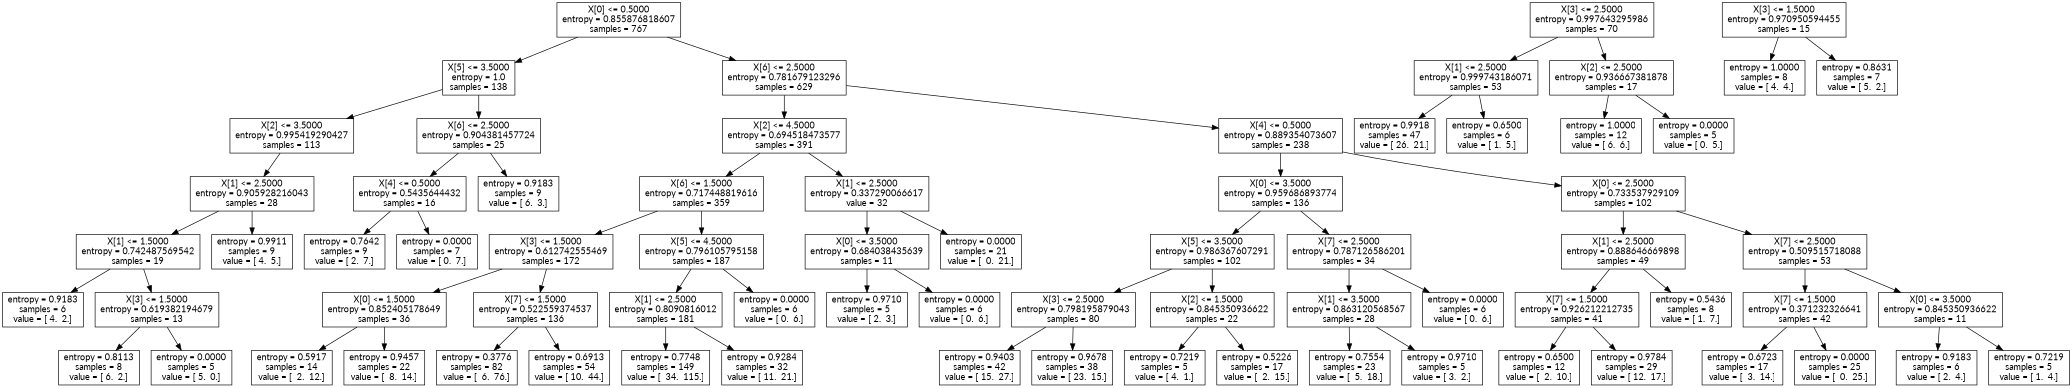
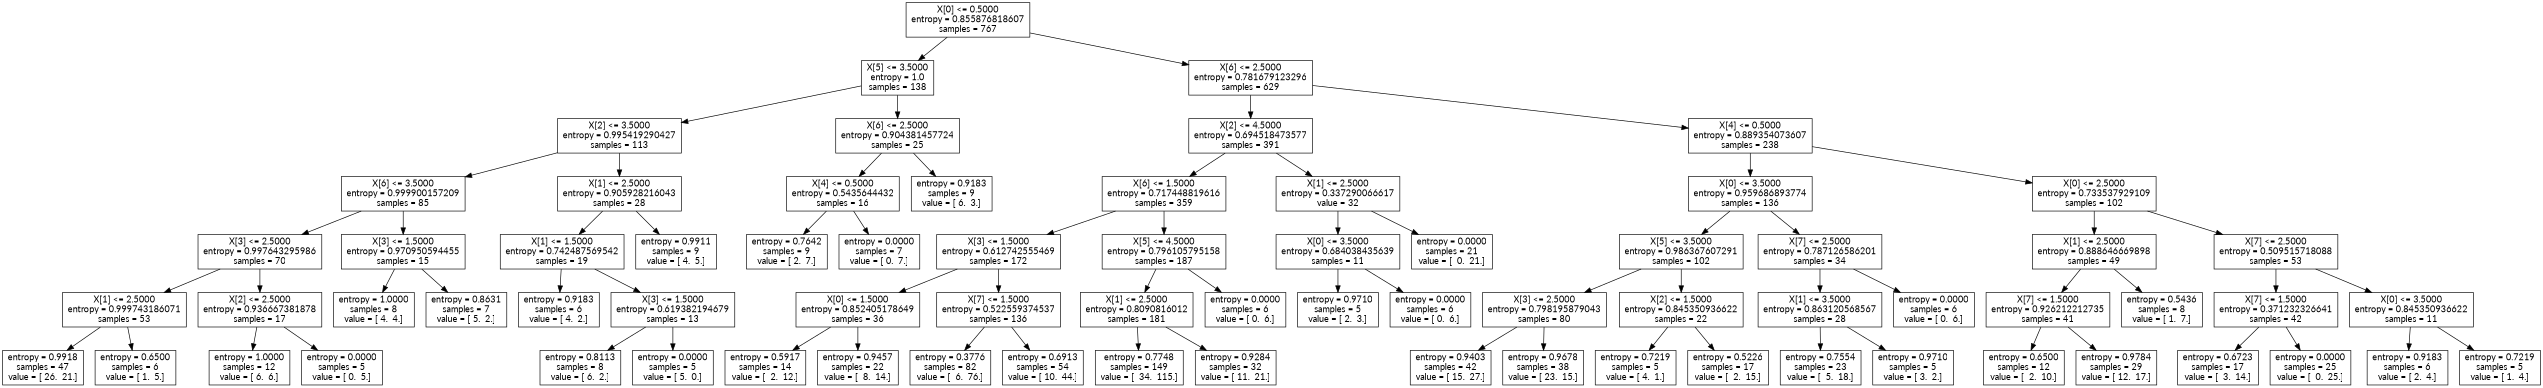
  digraph {
    fontname=Lato
    node [fontname=Lato shape=box]
    edge [fontname=Lato]
    n1 [label="X[0] <= 0.5000\nentropy = 0.855876818607\nsamples = 767"]
    n2 [label="X[5] <= 3.5000\nentropy = 1.0\nsamples = 138"]
    n3 [label="X[6] <= 2.5000\nentropy = 0.781679123296\nsamples = 629"]
    n4 [label="X[2] <= 3.5000\nentropy = 0.995419290427\nsamples = 113"]
    n5 [label="X[6] <= 2.5000\nentropy = 0.904381457724\nsamples = 25"]
    n6 [label="X[2] <= 4.5000\nentropy = 0.694518473577\nsamples = 391"]
    n7 [label="X[4] <= 0.5000\nentropy = 0.889354073607\nsamples = 238"]
+   n8 [label="X[6] <= 3.5000\nentropy = 0.999900157209\nsamples = 85"]
    n9 [label="X[1] <= 2.5000\nentropy = 0.905928216043\nsamples = 28"]
    n10 [label="X[4] <= 0.5000\nentropy = 0.5435644432\nsamples = 16"]
    n11 [label="entropy = 0.9183\nsamples = 9\nvalue = [ 6.  3.]"]
    n12 [label="X[3] <= 2.5000\nentropy = 0.997643295986\nsamples = 70"]
    n13 [label="X[3] <= 1.5000\nentropy = 0.970950594455\nsamples = 15"]
    n14 [label="X[1] <= 1.5000\nentropy = 0.742487569542\nsamples = 19"]
    n15 [label="entropy = 0.9911\nsamples = 9\nvalue = [ 4.  5.]"]
    n16 [label="X[1] <= 2.5000\nentropy = 0.999743186071\nsamples = 53"]
    n17 [label="X[2] <= 2.5000\nentropy = 0.936667381878\nsamples = 17"]
    n18 [label="entropy = 1.0000\nsamples = 8\nvalue = [ 4.  4.]"]
    n19 [label="entropy = 0.8631\nsamples = 7\nvalue = [ 5.  2.]"]
    n20 [label="entropy = 0.9918\nsamples = 47\nvalue = [ 26.  21.]"]
    n21 [label="entropy = 0.6500\nsamples = 6\nvalue = [ 1.  5.]"]
    n22 [label="entropy = 1.0000\nsamples = 12\nvalue = [ 6.  6.]"]
    n23 [label="entropy = 0.0000\nsamples = 5\nvalue = [ 0.  5.]"]
    n24 [label="entropy = 0.9183\nsamples = 6\nvalue = [ 4.  2.]"]
    n25 [label="X[3] <= 1.5000\nentropy = 0.619382194679\nsamples = 13"]
    n26 [label="entropy = 0.8113\nsamples = 8\nvalue = [ 6.  2.]"]
    n27 [label="entropy = 0.0000\nsamples = 5\nvalue = [ 5.  0.]"]
    n28 [label="entropy = 0.7642\nsamples = 9\nvalue = [ 2.  7.]"]
    n29 [label="entropy = 0.0000\nsamples = 7\nvalue = [ 0.  7.]"]
    n30 [label="X[6] <= 1.5000\nentropy = 0.717448819616\nsamples = 359"]
    n31 [label="X[1] <= 2.5000\nentropy = 0.337290066617\nvalue = 32"]
    n32 [label="X[0] <= 3.5000\nentropy = 0.959686893774\nsamples = 136"]
    n33 [label="X[0] <= 2.5000\nentropy = 0.733537929109\nsamples = 102"]
    n34 [label="X[3] <= 1.5000\nentropy = 0.612742555469\nsamples = 172"]
    n35 [label="X[5] <= 4.5000\nentropy = 0.796105795158\nsamples = 187"]
    n36 [label="X[0] <= 3.5000\nentropy = 0.684038435639\nsamples = 11"]
    n37 [label="entropy = 0.0000\nsamples = 21\nvalue = [  0.  21.]"]
    n38 [label="X[0] <= 1.5000\nentropy = 0.852405178649\nsamples = 36"]
    n39 [label="X[7] <= 1.5000\nentropy = 0.522559374537\nsamples = 136"]
    n40 [label="X[1] <= 2.5000\nentropy = 0.8090816012\nsamples = 181"]
    n41 [label="entropy = 0.0000\nsamples = 6\nvalue = [ 0.  6.]"]
    n42 [label="entropy = 0.5917\nsamples = 14\nvalue = [  2.  12.]"]
    n43 [label="entropy = 0.9457\nsamples = 22\nvalue = [  8.  14.]"]
    n44 [label="entropy = 0.3776\nsamples = 82\nvalue = [  6.  76.]"]
    n45 [label="entropy = 0.6913\nsamples = 54\nvalue = [ 10.  44.]"]
    n46 [label="entropy = 0.7748\nsamples = 149\nvalue = [  34.  115.]"]
    n47 [label="entropy = 0.9284\nsamples = 32\nvalue = [ 11.  21.]"]
    n48 [label="entropy = 0.9710\nsamples = 5\nvalue = [ 2.  3.]"]
    n49 [label="entropy = 0.0000\nsamples = 6\nvalue = [ 0.  6.]"]
    n50 [label="X[5] <= 3.5000\nentropy = 0.986367607291\nsamples = 102"]
    n51 [label="X[7] <= 2.5000\nentropy = 0.787126586201\nsamples = 34"]
    n52 [label="X[1] <= 2.5000\nentropy = 0.888646669898\nsamples = 49"]
    n53 [label="X[7] <= 2.5000\nentropy = 0.509515718088\nsamples = 53"]
    n54 [label="X[3] <= 2.5000\nentropy = 0.798195879043\nsamples = 80"]
    n55 [label="X[2] <= 1.5000\nentropy = 0.845350936622\nsamples = 22"]
    n56 [label="X[1] <= 3.5000\nentropy = 0.863120568567\nsamples = 28"]
    n57 [label="entropy = 0.0000\nsamples = 6\nvalue = [ 0.  6.]"]
    n58 [label="entropy = 0.9403\nsamples = 42\nvalue = [ 15.  27.]"]
    n59 [label="entropy = 0.9678\nsamples = 38\nvalue = [ 23.  15.]"]
    n60 [label="entropy = 0.7219\nsamples = 5\nvalue = [ 4.  1.]"]
    n61 [label="entropy = 0.5226\nsamples = 17\nvalue = [  2.  15.]"]
    n62 [label="entropy = 0.7554\nsamples = 23\nvalue = [  5.  18.]"]
    n63 [label="entropy = 0.9710\nsamples = 5\nvalue = [ 3.  2.]"]
    n64 [label="X[7] <= 1.5000\nentropy = 0.926212212735\nsamples = 41"]
    n65 [label="entropy = 0.5436\nsamples = 8\nvalue = [ 1.  7.]"]
    n66 [label="X[7] <= 1.5000\nentropy = 0.371232326641\nsamples = 42"]
    n67 [label="X[0] <= 3.5000\nentropy = 0.845350936622\nsamples = 11"]
    n68 [label="entropy = 0.6500\nsamples = 12\nvalue = [  2.  10.]"]
    n69 [label="entropy = 0.9784\nsamples = 29\nvalue = [ 12.  17.]"]
    n70 [label="entropy = 0.6723\nsamples = 17\nvalue = [  3.  14.]"]
    n71 [label="entropy = 0.0000\nsamples = 25\nvalue = [  0.  25.]"]
    n72 [label="entropy = 0.9183\nsamples = 6\nvalue = [ 2.  4.]"]
    n73 [label="entropy = 0.7219\nsamples = 5\nvalue = [ 1.  4.]"]
    n1 -> n2
    n1 -> n3
    n2 -> n4
    n2 -> n5
    n3 -> n6
    n3 -> n7
+   n4 -> n8
    n4 -> n9
    n5 -> n10
    n5 -> n11
    n6 -> n30
    n6 -> n31
    n7 -> n32
    n7 -> n33
+   n8 -> n12
+   n8 -> n13
    n9 -> n14
    n9 -> n15
    n10 -> n28
    n10 -> n29
    n12 -> n16
    n12 -> n17
    n13 -> n18
    n13 -> n19
    n14 -> n24
    n14 -> n25
    n16 -> n20
    n16 -> n21
    n17 -> n22
    n17 -> n23
    n25 -> n26
    n25 -> n27
    n30 -> n34
    n30 -> n35
    n31 -> n36
    n31 -> n37
    n32 -> n50
    n32 -> n51
    n33 -> n52
    n33 -> n53
    n34 -> n38
    n34 -> n39
    n35 -> n40
    n35 -> n41
    n36 -> n48
    n36 -> n49
    n38 -> n42
    n38 -> n43
    n39 -> n44
    n39 -> n45
    n40 -> n46
    n40 -> n47
    n50 -> n54
    n50 -> n55
    n51 -> n56
    n51 -> n57
    n52 -> n64
    n52 -> n65
    n53 -> n66
    n53 -> n67
    n54 -> n58
    n54 -> n59
    n55 -> n60
    n55 -> n61
    n56 -> n62
    n56 -> n63
    n64 -> n68
    n64 -> n69
    n66 -> n70
    n66 -> n71
    n67 -> n72
    n67 -> n73
  }
